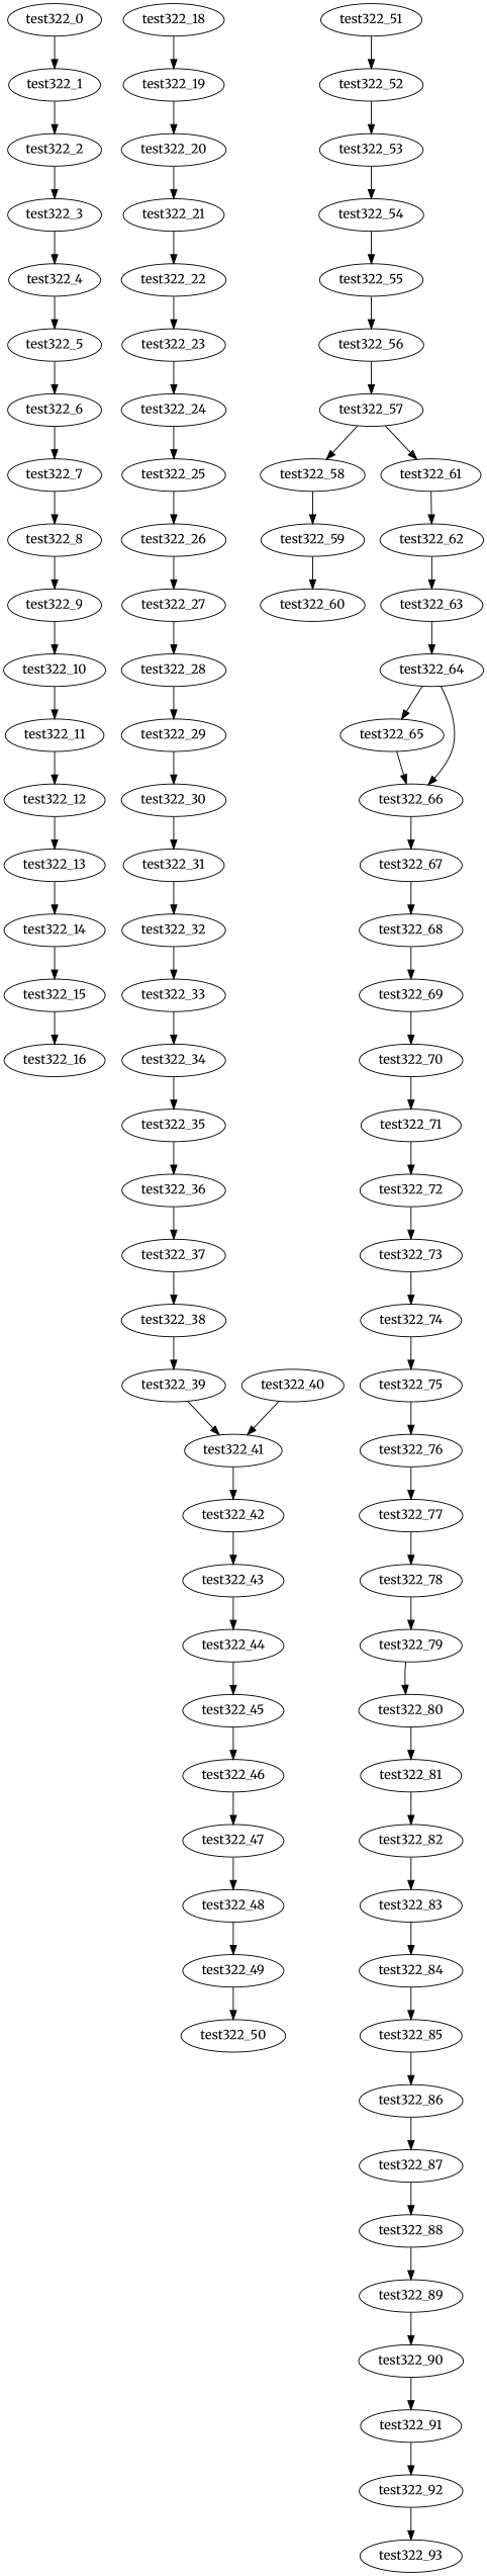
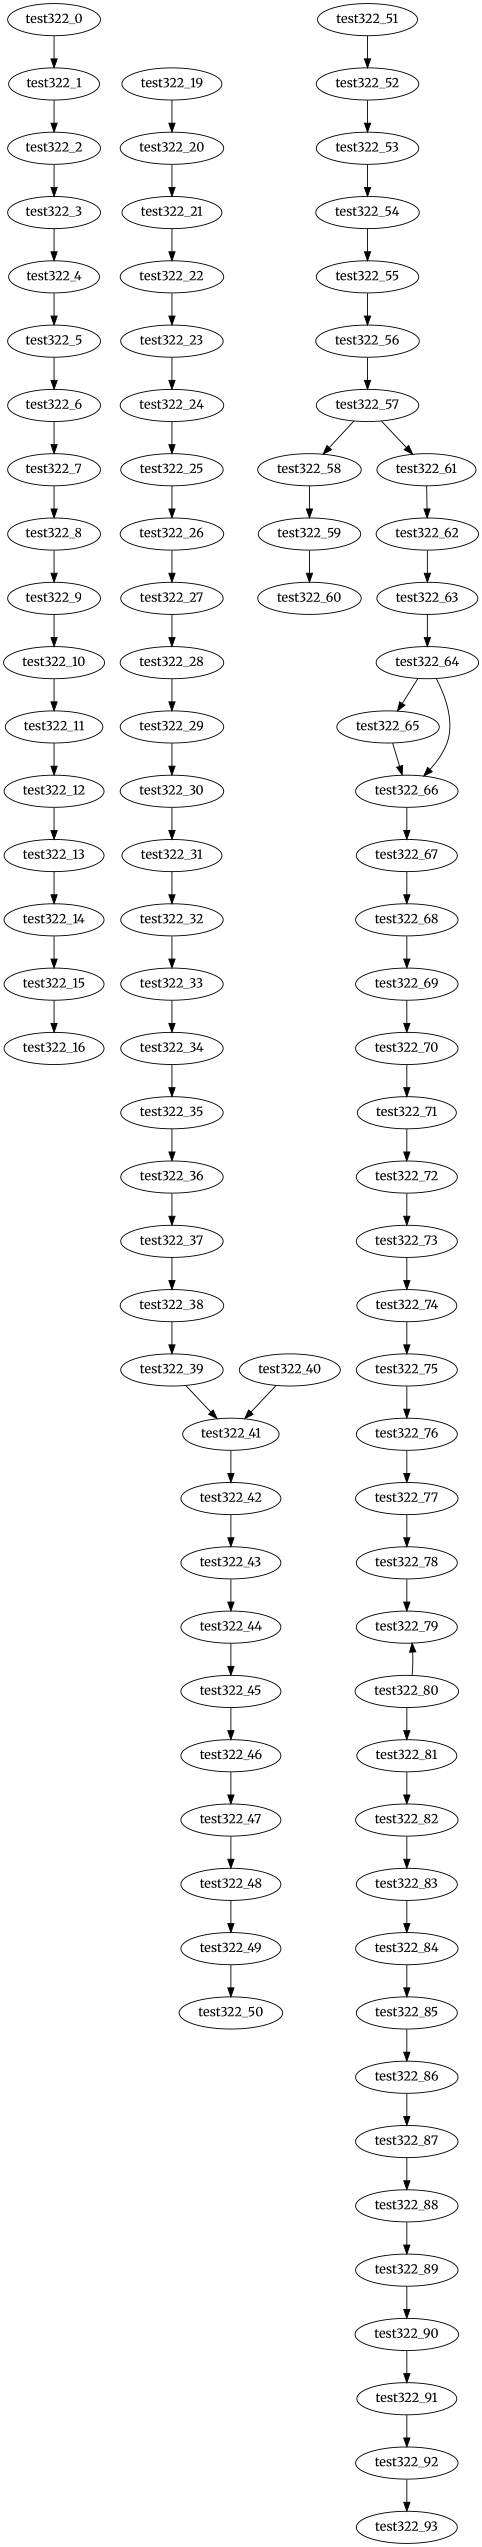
  digraph {
    fontname=Merriweather
    node [fontname=Merriweather]
    edge [fontname=Merriweather]
    test322_0
    test322_1
    test322_2
    test322_3
    test322_4
    test322_5
    test322_6
    test322_7
    test322_8
    test322_9
    test322_10
    test322_11
    test322_12
    test322_13
    test322_14
    test322_15
    test322_16
-   test322_18
    test322_19
    test322_20
    test322_21
    test322_22
    test322_23
    test322_24
    test322_25
    test322_26
    test322_27
    test322_28
    test322_29
    test322_30
    test322_31
    test322_32
    test322_33
    test322_34
    test322_35
    test322_36
    test322_37
    test322_38
    test322_39
    test322_41
    test322_40
    test322_42
    test322_43
    test322_44
    test322_45
    test322_46
    test322_47
    test322_48
    test322_49
    test322_50
    test322_51
    test322_52
    test322_53
    test322_54
    test322_55
    test322_56
    test322_57
    test322_58
    test322_61
    test322_59
    test322_60
    test322_62
    test322_63
    test322_64
    test322_65
    test322_66
    test322_67
    test322_68
    test322_69
    test322_70
    test322_71
    test322_72
    test322_73
    test322_74
    test322_75
    test322_76
    test322_77
    test322_78
    test322_79
    test322_80
    test322_81
    test322_82
    test322_83
    test322_84
    test322_85
    test322_86
    test322_87
    test322_88
    test322_89
    test322_90
    test322_91
    test322_92
    test322_93
    test322_0 -> test322_1
    test322_1 -> test322_2
    test322_2 -> test322_3
    test322_3 -> test322_4
    test322_4 -> test322_5
    test322_5 -> test322_6
    test322_6 -> test322_7
    test322_7 -> test322_8
    test322_8 -> test322_9
    test322_9 -> test322_10
    test322_10 -> test322_11
    test322_11 -> test322_12
    test322_12 -> test322_13
    test322_13 -> test322_14
    test322_14 -> test322_15
    test322_15 -> test322_16
-   test322_18 -> test322_19
    test322_19 -> test322_20
    test322_20 -> test322_21
    test322_21 -> test322_22
    test322_22 -> test322_23
    test322_23 -> test322_24
    test322_24 -> test322_25
    test322_25 -> test322_26
    test322_26 -> test322_27
    test322_27 -> test322_28
    test322_28 -> test322_29
    test322_29 -> test322_30
    test322_30 -> test322_31
    test322_31 -> test322_32
    test322_32 -> test322_33
    test322_33 -> test322_34
    test322_34 -> test322_35
    test322_35 -> test322_36
    test322_36 -> test322_37
    test322_37 -> test322_38
    test322_38 -> test322_39
    test322_39 -> test322_41
    test322_41 -> test322_42
    test322_40 -> test322_41
    test322_42 -> test322_43
    test322_43 -> test322_44
    test322_44 -> test322_45
    test322_45 -> test322_46
    test322_46 -> test322_47
    test322_47 -> test322_48
    test322_48 -> test322_49
    test322_49 -> test322_50
    test322_51 -> test322_52
    test322_52 -> test322_53
    test322_53 -> test322_54
    test322_54 -> test322_55
    test322_55 -> test322_56
    test322_56 -> test322_57
    test322_57 -> test322_58
    test322_57 -> test322_61
    test322_58 -> test322_59
    test322_61 -> test322_62
    test322_59 -> test322_60
    test322_62 -> test322_63
    test322_63 -> test322_64
    test322_64 -> test322_65
    test322_64 -> test322_66
    test322_65 -> test322_66
    test322_66 -> test322_67
    test322_67 -> test322_68
    test322_68 -> test322_69
    test322_69 -> test322_70
    test322_70 -> test322_71
    test322_71 -> test322_72
    test322_72 -> test322_73
    test322_73 -> test322_74
    test322_74 -> test322_75
    test322_75 -> test322_76
    test322_76 -> test322_77
    test322_77 -> test322_78
    test322_78 -> test322_79
-   test322_79 -> test322_80
+   test322_80 -> test322_79
    test322_80 -> test322_81
    test322_81 -> test322_82
    test322_82 -> test322_83
    test322_83 -> test322_84
    test322_84 -> test322_85
    test322_85 -> test322_86
    test322_86 -> test322_87
    test322_87 -> test322_88
    test322_88 -> test322_89
    test322_89 -> test322_90
    test322_90 -> test322_91
    test322_91 -> test322_92
    test322_92 -> test322_93
  }
